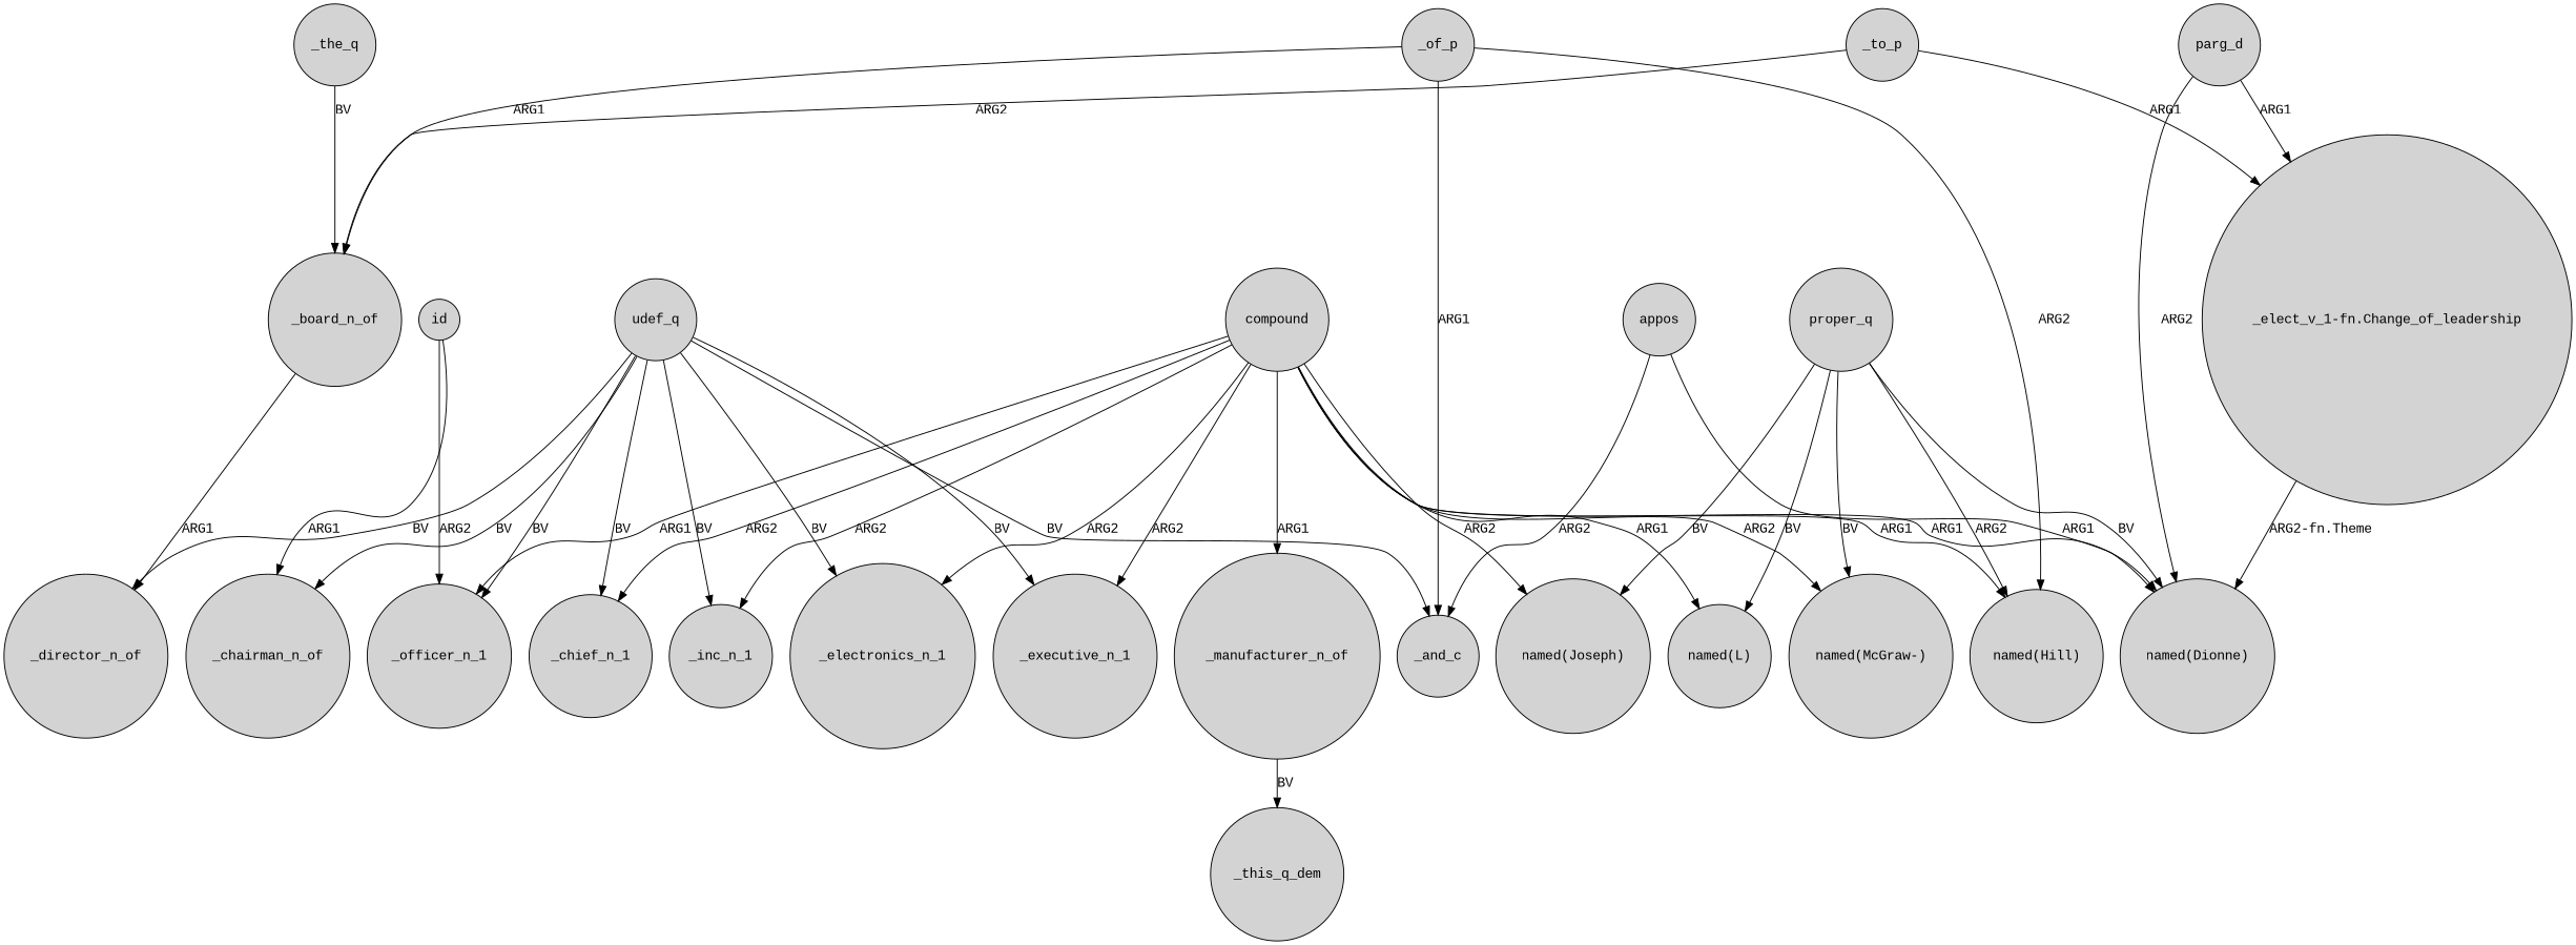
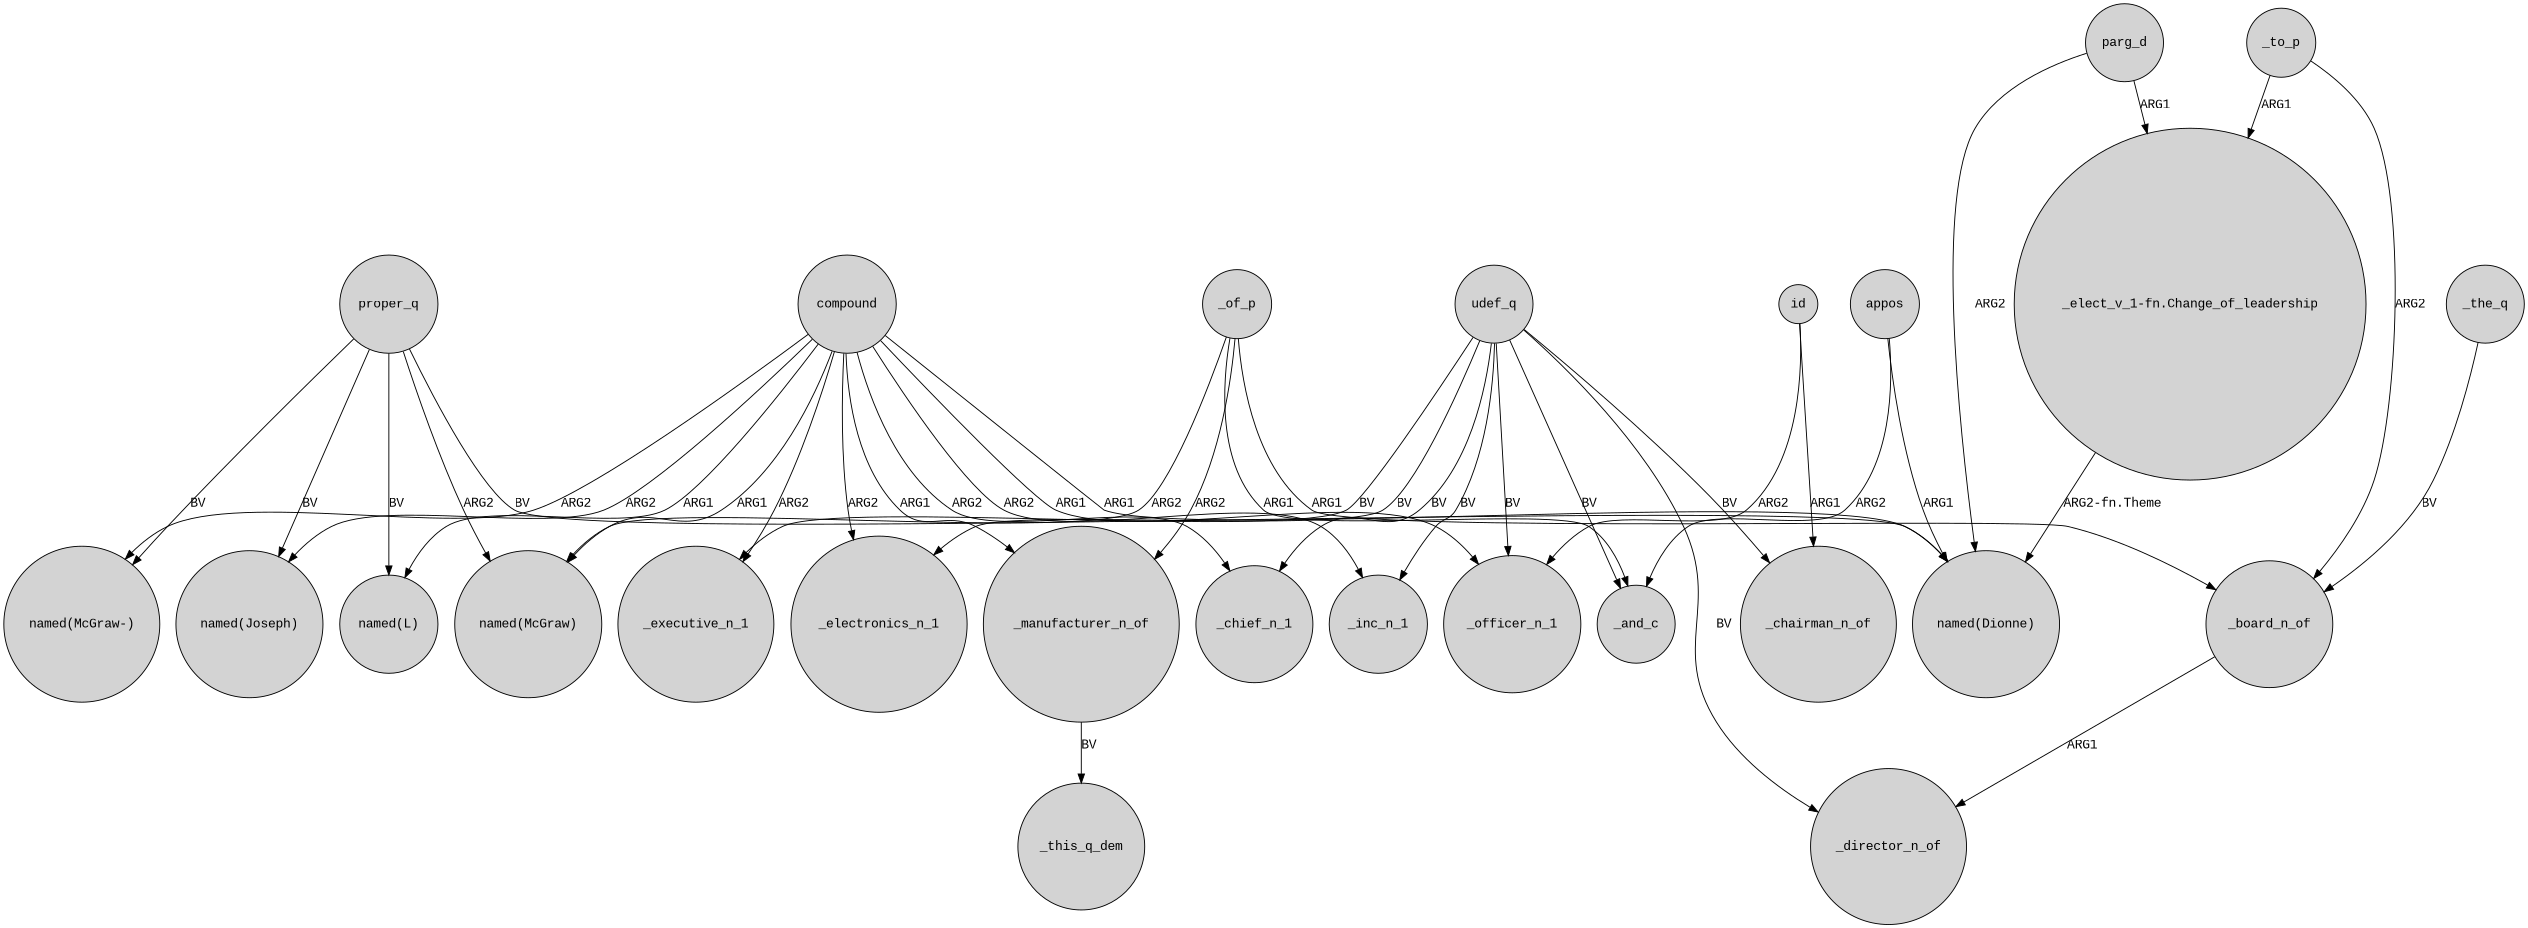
  digraph {
    fontname="Liberation Mono"
    node [fontname="Liberation Mono" shape=circle style=filled]
    edge [fontname="Liberation Mono"]
    compound
    _manufacturer_n_of
    _inc_n_1
    "named(L)"
    "named(Dionne)"
    _executive_n_1
-   "named(Hill)"
+   "named(Hill)" [label="named(McGraw)"]
    "named(McGraw-)"
    _chief_n_1
    "named(Joseph)"
    _officer_n_1
    _electronics_n_1
    _this_q_dem
    udef_q
    _director_n_of
    _chairman_n_of
    _and_c
    proper_q
    appos
    _to_p
    "_elect_v_1-fn.Change_of_leadership"
    _board_n_of
    parg_d
    _of_p
    id
    _the_q
    compound -> _manufacturer_n_of [label=ARG1]
    compound -> _inc_n_1 [label=ARG2]
    compound -> "named(L)" [label=ARG1]
    compound -> "named(Dionne)" [label=ARG1]
    compound -> _executive_n_1 [label=ARG2]
    compound -> "named(Hill)" [label=ARG1]
    compound -> "named(McGraw-)" [label=ARG2]
    compound -> _chief_n_1 [label=ARG2]
    compound -> "named(Joseph)" [label=ARG2]
    compound -> _officer_n_1 [label=ARG1]
    compound -> _electronics_n_1 [label=ARG2]
    _manufacturer_n_of -> _this_q_dem [label=BV]
    udef_q -> _inc_n_1 [label=BV]
    udef_q -> _executive_n_1 [label=BV]
    udef_q -> _chief_n_1 [label=BV]
    udef_q -> _officer_n_1 [label=BV]
    udef_q -> _electronics_n_1 [label=BV]
    udef_q -> _director_n_of [label=BV]
    udef_q -> _chairman_n_of [label=BV]
    udef_q -> _and_c [label=BV]
    proper_q -> "named(L)" [label=BV]
    proper_q -> "named(Dionne)" [label=BV]
    proper_q -> "named(Hill)" [label=ARG2]
    proper_q -> "named(McGraw-)" [label=BV]
    proper_q -> "named(Joseph)" [label=BV]
    appos -> "named(Dionne)" [label=ARG1]
    appos -> _and_c [label=ARG2]
    _to_p -> "_elect_v_1-fn.Change_of_leadership" [label=ARG1]
    _to_p -> _board_n_of [label=ARG2]
    "_elect_v_1-fn.Change_of_leadership" -> "named(Dionne)" [label="ARG2-fn.Theme"]
    _board_n_of -> _director_n_of [label=ARG1]
    parg_d -> "named(Dionne)" [label=ARG2]
    parg_d -> "_elect_v_1-fn.Change_of_leadership" [label=ARG1]
+   _of_p -> _manufacturer_n_of [label=ARG2]
    _of_p -> "named(Hill)" [label=ARG2]
    _of_p -> _and_c [label=ARG1]
    _of_p -> _board_n_of [label=ARG1]
    id -> _officer_n_1 [label=ARG2]
    id -> _chairman_n_of [label=ARG1]
    _the_q -> _board_n_of [label=BV]
  }
